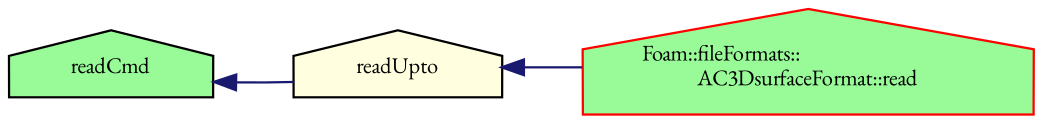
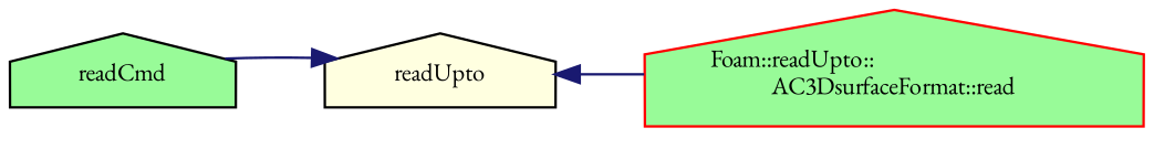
  digraph {
    fontname="EB Garamond"
    rankdir=LR
    node [color=black fillcolor=palegreen fontname="EB Garamond" fontsize=10 shape=house style=filled]
    edge [color=midnightblue dir=back fontname="EB Garamond" fontsize=10 labelfontname=FreeSans labelfontsize=10 style=solid]
    n1 [fontcolor=black height=0.2 label=readCmd width=0.4]
    n2 [fillcolor=lightyellow height=0.2 label=readUpto width=0.4]
-   n3 [color=red height=0.2 label="Foam::fileFormats::\lAC3DsurfaceFormat::read" width=0.4]
-   n1 -> n2
+   n3 [color=red height=0.2 label="Foam::readUpto::\lAC3DsurfaceFormat::read" width=0.4]
+   n2 -> n1
    n2 -> n3
  }
